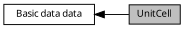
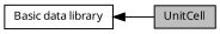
  digraph {
    rankdir=LR
    fontname="Noto Sans"
    node [color=black fontname="Noto Sans" fontsize=10 shape=record style=filled]
    n1 [fillcolor=grey75 fontcolor=black height=0.2 label=UnitCell width=0.4]
-   n2 [fillcolor=white height=0.2 label="Basic data data" width=0.4]
+   n2 [fillcolor=white height=0.2 label="Basic data library" width=0.4]
    n2 -> n1 [dir=back fontname="Noto Sans" fontsize=10 labelfontname=Helvetica labelfontsize=10 shape=plaintext style=solid]
  }
